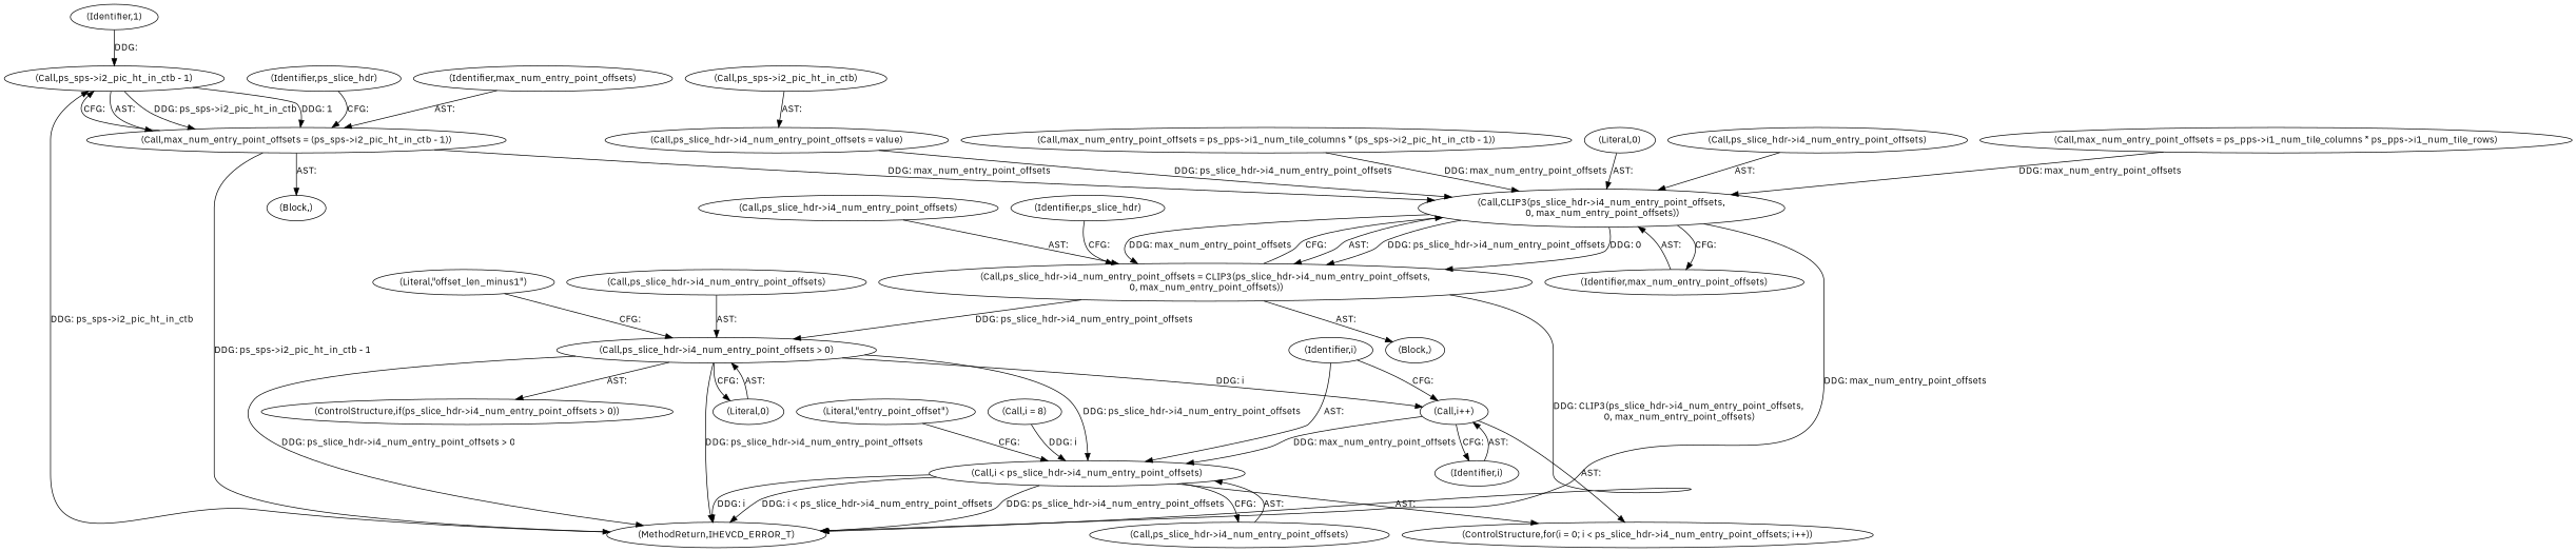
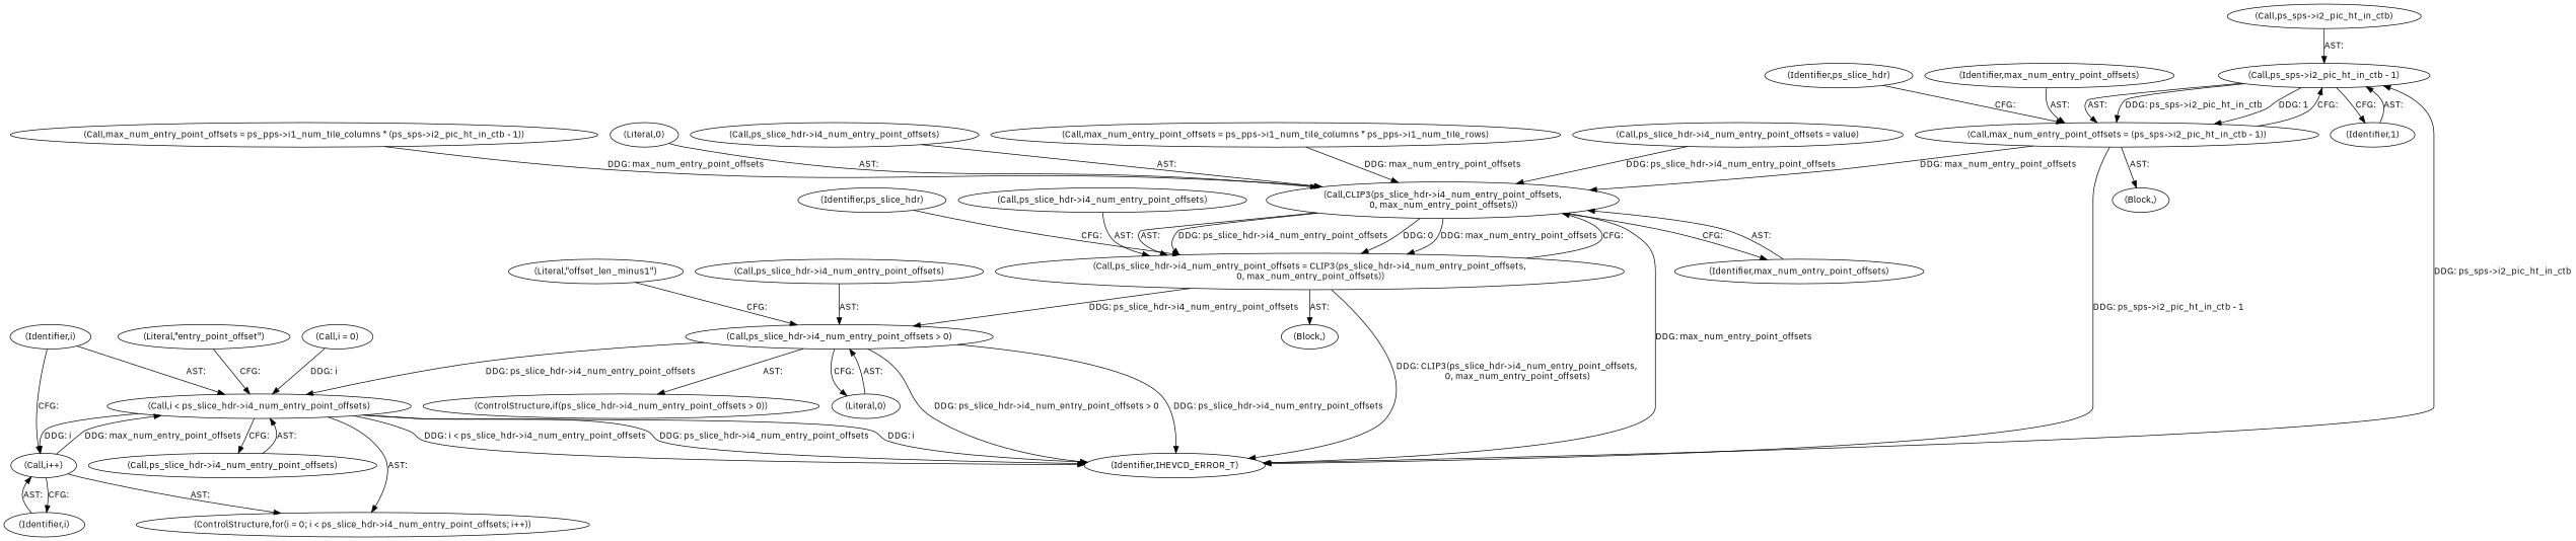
  digraph {
    fontname="IBM Plex Sans"
    node [fontname="IBM Plex Sans"]
    edge [fontname="IBM Plex Sans"]
    n1 [label="(Call,ps_sps->i2_pic_ht_in_ctb - 1)"]
    n2 [label="(Call,max_num_entry_point_offsets = (ps_sps->i2_pic_ht_in_ctb - 1))"]
    n3 [label="(Identifier,1)"]
-   n4 [label="(MethodReturn,IHEVCD_ERROR_T)"]
+   n4 [label="(Identifier,IHEVCD_ERROR_T)"]
    n5 [label="(Call,CLIP3(ps_slice_hdr->i4_num_entry_point_offsets,\n 0, max_num_entry_point_offsets))"]
    n6 [label="(Block,)"]
    n7 [label="(Call,ps_slice_hdr->i4_num_entry_point_offsets = CLIP3(ps_slice_hdr->i4_num_entry_point_offsets,\n 0, max_num_entry_point_offsets))"]
    n8 [label="(Identifier,max_num_entry_point_offsets)"]
    n9 [label="(Call,ps_slice_hdr->i4_num_entry_point_offsets > 0)"]
    n10 [label="(Block,)"]
    n11 [label="(Call,i < ps_slice_hdr->i4_num_entry_point_offsets)"]
    n12 [label="(ControlStructure,if(ps_slice_hdr->i4_num_entry_point_offsets > 0))"]
    n13 [label="(Literal,0)"]
    n14 [label="(Call,i++)"]
    n15 [label="(Call,ps_slice_hdr->i4_num_entry_point_offsets)"]
    n16 [label="(ControlStructure,for(i = 0; i < ps_slice_hdr->i4_num_entry_point_offsets; i++))"]
    n17 [label="(Identifier,i)"]
    n18 [label="(Call,max_num_entry_point_offsets = ps_pps->i1_num_tile_columns * (ps_sps->i2_pic_ht_in_ctb - 1))"]
    n19 [label="(Identifier,i)"]
    n20 [label="(Call,ps_sps->i2_pic_ht_in_ctb)"]
    n21 [label="(Literal,0)"]
    n22 [label="(Identifier,ps_slice_hdr)"]
    n23 [label="(Call,ps_slice_hdr->i4_num_entry_point_offsets)"]
    n24 [label="(Call,max_num_entry_point_offsets = ps_pps->i1_num_tile_columns * ps_pps->i1_num_tile_rows)"]
    n25 [label="(Literal,\"entry_point_offset\")"]
    n26 [label="(Call,ps_slice_hdr->i4_num_entry_point_offsets = value)"]
    n27 [label="(Literal,\"offset_len_minus1\")"]
-   n28 [label="(Call,i = 8)"]
+   n28 [label="(Call,i = 0)"]
    n29 [label="(Identifier,ps_slice_hdr)"]
    n30 [label="(Call,ps_slice_hdr->i4_num_entry_point_offsets)"]
    n31 [label="(Call,ps_slice_hdr->i4_num_entry_point_offsets)"]
    n32 [label="(Identifier,max_num_entry_point_offsets)"]
    n1 -> n2 [label="AST: "]
    n1 -> n2 [label="DDG: ps_sps->i2_pic_ht_in_ctb"]
    n1 -> n2 [label="DDG: 1"]
+   n1 -> n3 [label="CFG: "]
    n2 -> n1 [label="CFG: "]
    n2 -> n4 [label="DDG: ps_sps->i2_pic_ht_in_ctb - 1"]
    n2 -> n5 [label="DDG: max_num_entry_point_offsets"]
    n2 -> n6 [label="AST: "]
-   n3 -> n1 [label="DDG: "]
+   n3 -> n1 [label="AST: "]
    n4 -> n1 [label="DDG: ps_sps->i2_pic_ht_in_ctb"]
    n5 -> n4 [label="DDG: max_num_entry_point_offsets"]
    n5 -> n7 [label="AST: "]
    n5 -> n7 [label="DDG: ps_slice_hdr->i4_num_entry_point_offsets"]
    n5 -> n7 [label="DDG: 0"]
    n5 -> n7 [label="DDG: max_num_entry_point_offsets"]
    n5 -> n8 [label="CFG: "]
    n7 -> n4 [label="DDG: CLIP3(ps_slice_hdr->i4_num_entry_point_offsets,\n 0, max_num_entry_point_offsets)"]
    n7 -> n5 [label="CFG: "]
    n7 -> n9 [label="DDG: ps_slice_hdr->i4_num_entry_point_offsets"]
    n7 -> n10 [label="AST: "]
    n8 -> n5 [label="AST: "]
    n9 -> n4 [label="DDG: ps_slice_hdr->i4_num_entry_point_offsets > 0"]
    n9 -> n4 [label="DDG: ps_slice_hdr->i4_num_entry_point_offsets"]
    n9 -> n11 [label="DDG: ps_slice_hdr->i4_num_entry_point_offsets"]
    n9 -> n12 [label="AST: "]
    n9 -> n13 [label="CFG: "]
    n11 -> n4 [label="DDG: i"]
    n11 -> n4 [label="DDG: i < ps_slice_hdr->i4_num_entry_point_offsets"]
    n11 -> n4 [label="DDG: ps_slice_hdr->i4_num_entry_point_offsets"]
-   n9 -> n14 [label="DDG: i"]
+   n11 -> n14 [label="DDG: i"]
    n11 -> n15 [label="CFG: "]
    n11 -> n16 [label="AST: "]
    n13 -> n9 [label="AST: "]
    n14 -> n11 [label="DDG: max_num_entry_point_offsets"]
    n14 -> n16 [label="AST: "]
    n14 -> n17 [label="CFG: "]
    n15 -> n11 [label="AST: "]
    n17 -> n14 [label="AST: "]
    n18 -> n5 [label="DDG: max_num_entry_point_offsets"]
    n19 -> n11 [label="AST: "]
    n19 -> n14 [label="CFG: "]
-   n20 -> n26 [label="AST: "]
+   n20 -> n1 [label="AST: "]
    n21 -> n5 [label="AST: "]
    n22 -> n2 [label="CFG: "]
    n23 -> n5 [label="AST: "]
    n24 -> n5 [label="DDG: max_num_entry_point_offsets"]
    n25 -> n11 [label="CFG: "]
    n26 -> n5 [label="DDG: ps_slice_hdr->i4_num_entry_point_offsets"]
    n27 -> n9 [label="CFG: "]
    n28 -> n11 [label="DDG: i"]
    n29 -> n7 [label="CFG: "]
    n30 -> n7 [label="AST: "]
    n31 -> n9 [label="AST: "]
    n32 -> n2 [label="AST: "]
  }
